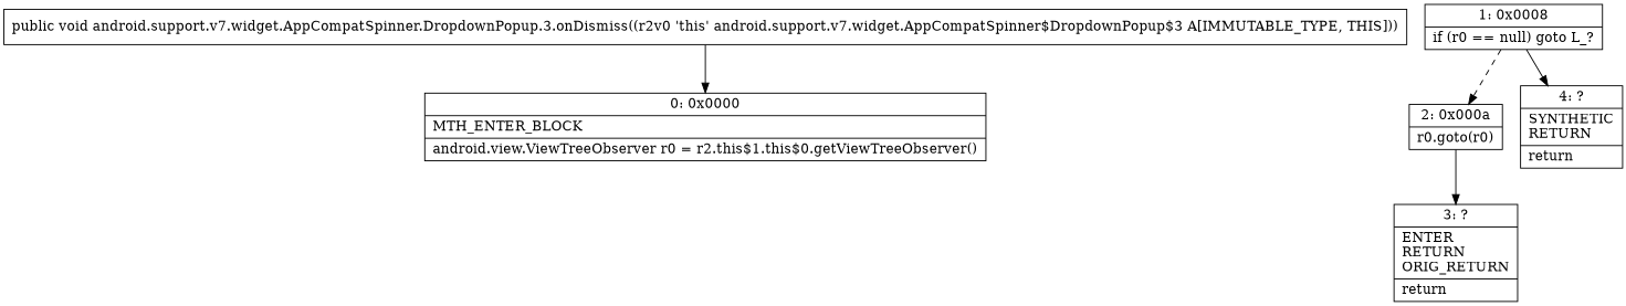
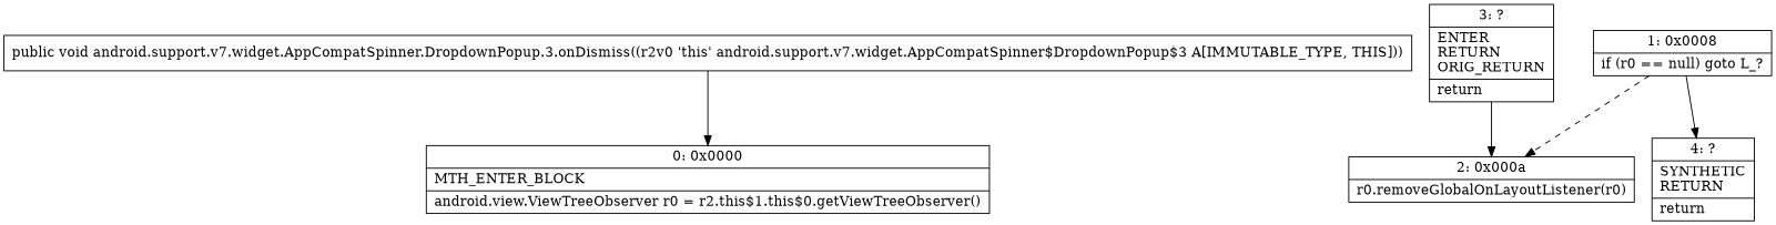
  digraph {
    node [shape=record]
    n1 [label="{0\:\ 0x0000|MTH_ENTER_BLOCK\l|android.view.ViewTreeObserver r0 = r2.this$1.this$0.getViewTreeObserver()\l}"]
    n2 [label="{1\:\ 0x0008|if (r0 == null) goto L_?\l}"]
-   n3 [label="{2\:\ 0x000a|r0.goto(r0)\l}"]
+   n3 [label="{2\:\ 0x000a|r0.removeGlobalOnLayoutListener(r0)\l}"]
    n4 [label="{4\:\ ?|SYNTHETIC\lRETURN\l|return\l}"]
    n5 [label="{3\:\ ?|ENTER\lRETURN\lORIG_RETURN\l|return\l}"]
    n6 [label="{public void android.support.v7.widget.AppCompatSpinner.DropdownPopup.3.onDismiss((r2v0 'this' android.support.v7.widget.AppCompatSpinner$DropdownPopup$3 A[IMMUTABLE_TYPE, THIS])) }"]
    n2 -> n3 [style=dashed]
    n2 -> n4
-   n3 -> n5
+   n5 -> n3
    n6 -> n1
  }
